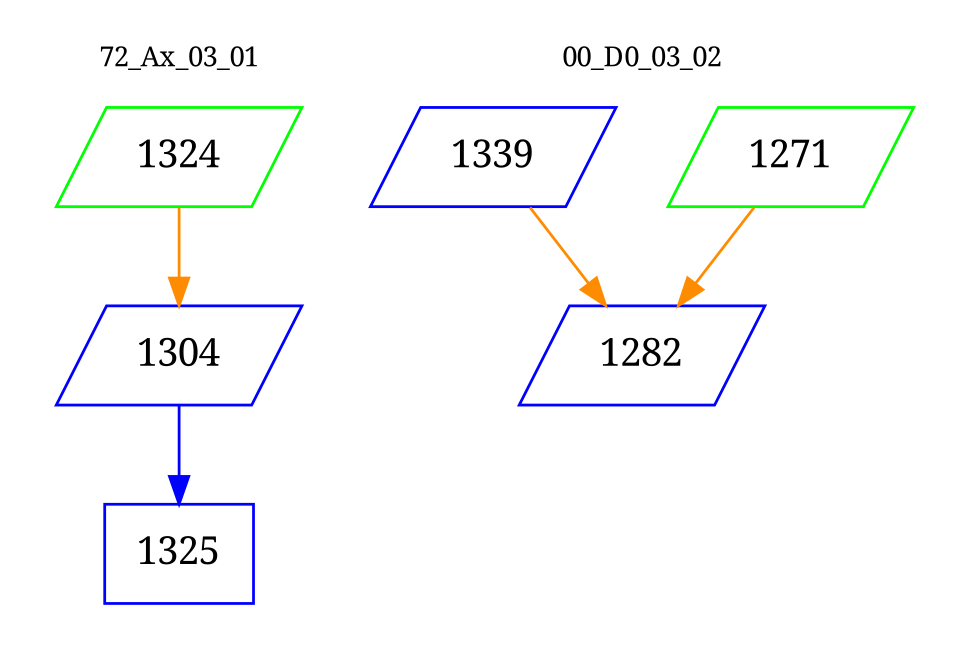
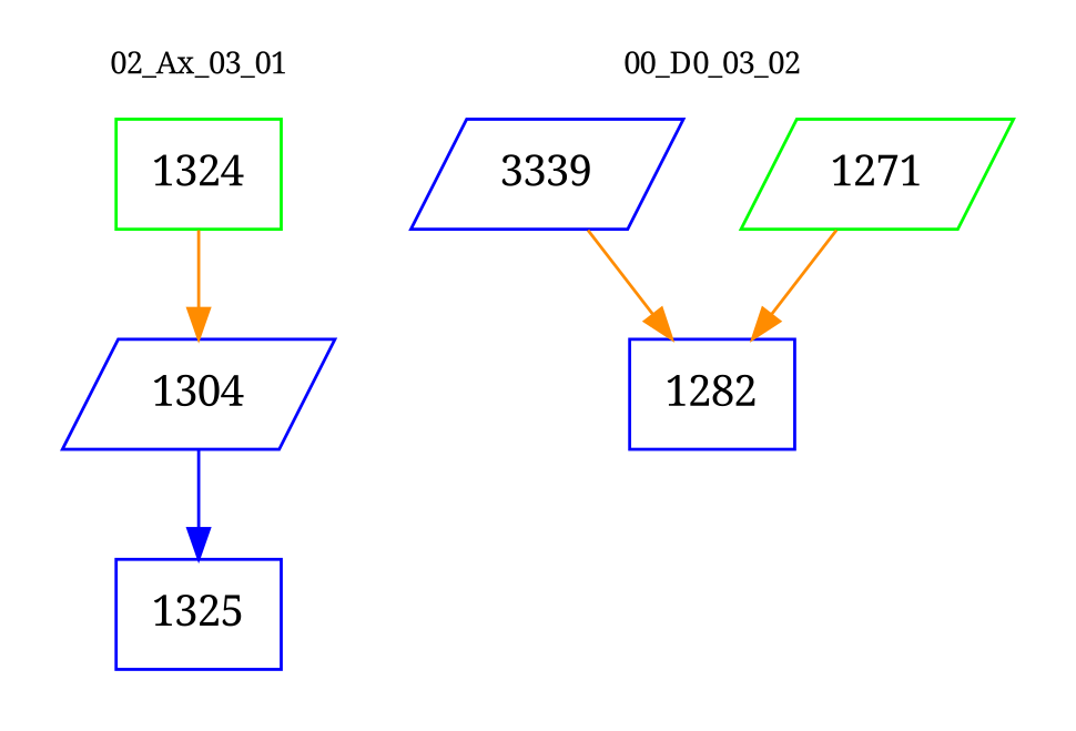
  digraph {
    fontname="Noto Serif"
    node [color=blue fontname="Noto Serif" shape=parallelogram]
    edge [color=darkorange fontname="Noto Serif"]
-   n1 [color=green label=1324]
+   n1 [color=green label=1324 shape=box]
    n2 [label=1304]
    n3 [label=1325 shape=box]
    n4 [color=green label=1271]
-   n5 [label=1282]
-   n6 [label=1339]
+   n5 [label=1282 shape=box]
+   n6 [label=3339]
    subgraph cluster_1 {
      color=white
      fontsize=10
-     label="72_Ax_03_01"
+     label="02_Ax_03_01"
      n1
      n2
      n3
    }
    subgraph cluster_2 {
      color=white
      fontsize=10
      label="00_D0_03_02"
      n4
      n5
      n6
    }
    n1 -> n2
    n2 -> n3 [color=blue]
    n4 -> n5
    n6 -> n5
  }
